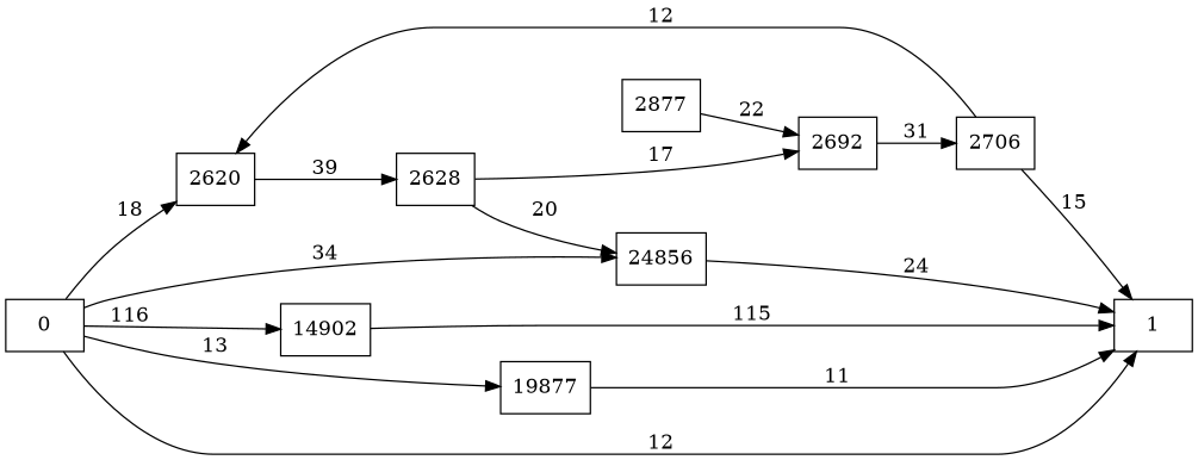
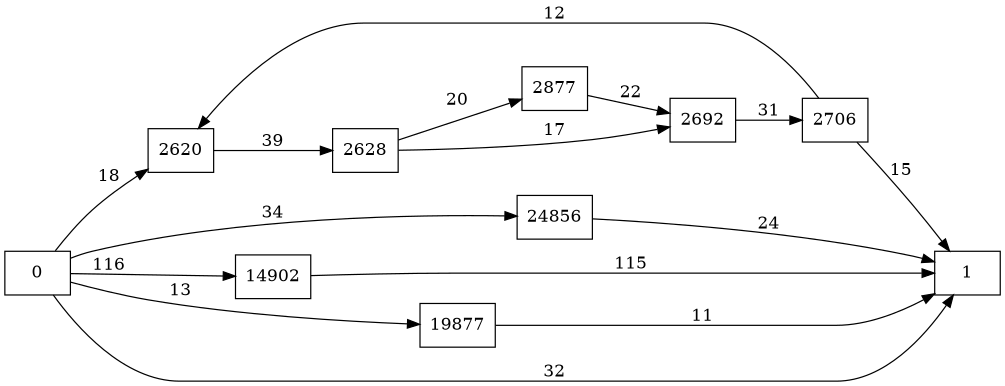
  digraph {
    rankdir=LR
    node [shape=rectangle]
    2620
    2628
    2692
    2877
    2706
    1
    14902
    19877
    n9 [label=24856]
    0
    2620 -> 2628 [label=39]
    2628 -> 2692 [label=17]
-   2628 -> n9 [label=20]
+   2628 -> 2877 [label=20]
    2692 -> 2706 [label=31]
    2877 -> 2692 [label=22]
    2706 -> 2620 [label=12]
    2706 -> 1 [label=15]
    14902 -> 1 [label=115]
    19877 -> 1 [label=11]
    n9 -> 1 [label=24]
    0 -> 2620 [label=18]
-   0 -> 1 [label=12]
+   0 -> 1 [label=32]
    0 -> 14902 [label=116]
    0 -> 19877 [label=13]
    0 -> n9 [label=34]
  }
